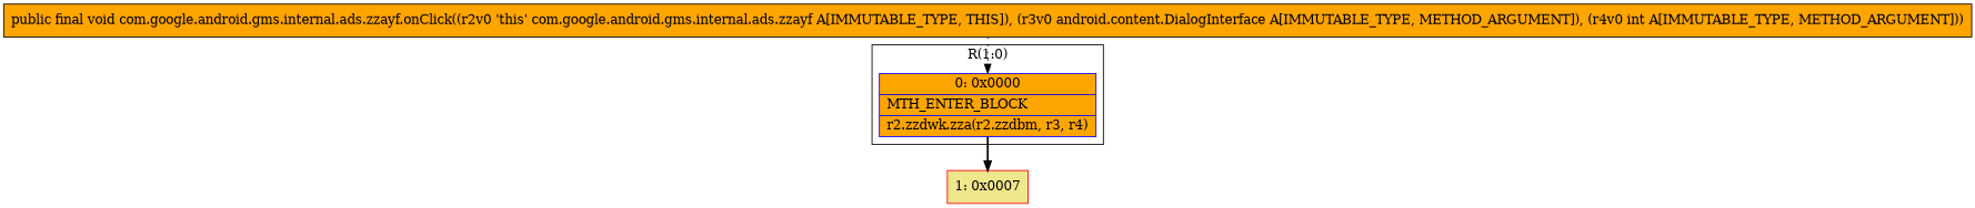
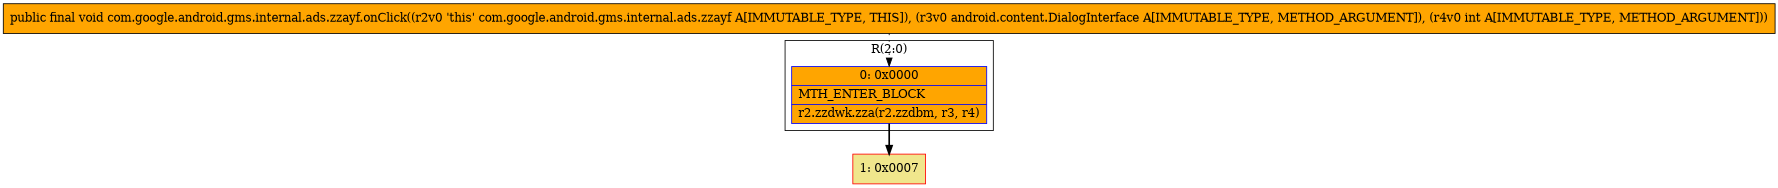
  digraph {
    node [shape=record style=filled fillcolor=orange]
    n1 [color=blue label="{0\:\ 0x0000|MTH_ENTER_BLOCK\l|r2.zzdwk.zza(r2.zzdbm, r3, r4)\l}"]
    n2 [color=red label="{1\:\ 0x0007}" fillcolor=khaki]
    n3 [label="{public final void com.google.android.gms.internal.ads.zzayf.onClick((r2v0 'this' com.google.android.gms.internal.ads.zzayf A[IMMUTABLE_TYPE, THIS]), (r3v0 android.content.DialogInterface A[IMMUTABLE_TYPE, METHOD_ARGUMENT]), (r4v0 int A[IMMUTABLE_TYPE, METHOD_ARGUMENT])) }"]
    subgraph cluster_1 {
-     label="R(1:0)"
+     label="R(2:0)"
      n1
    }
    n1 -> n2 [style=bold]
    n3 -> n1 [style=dotted]
  }
